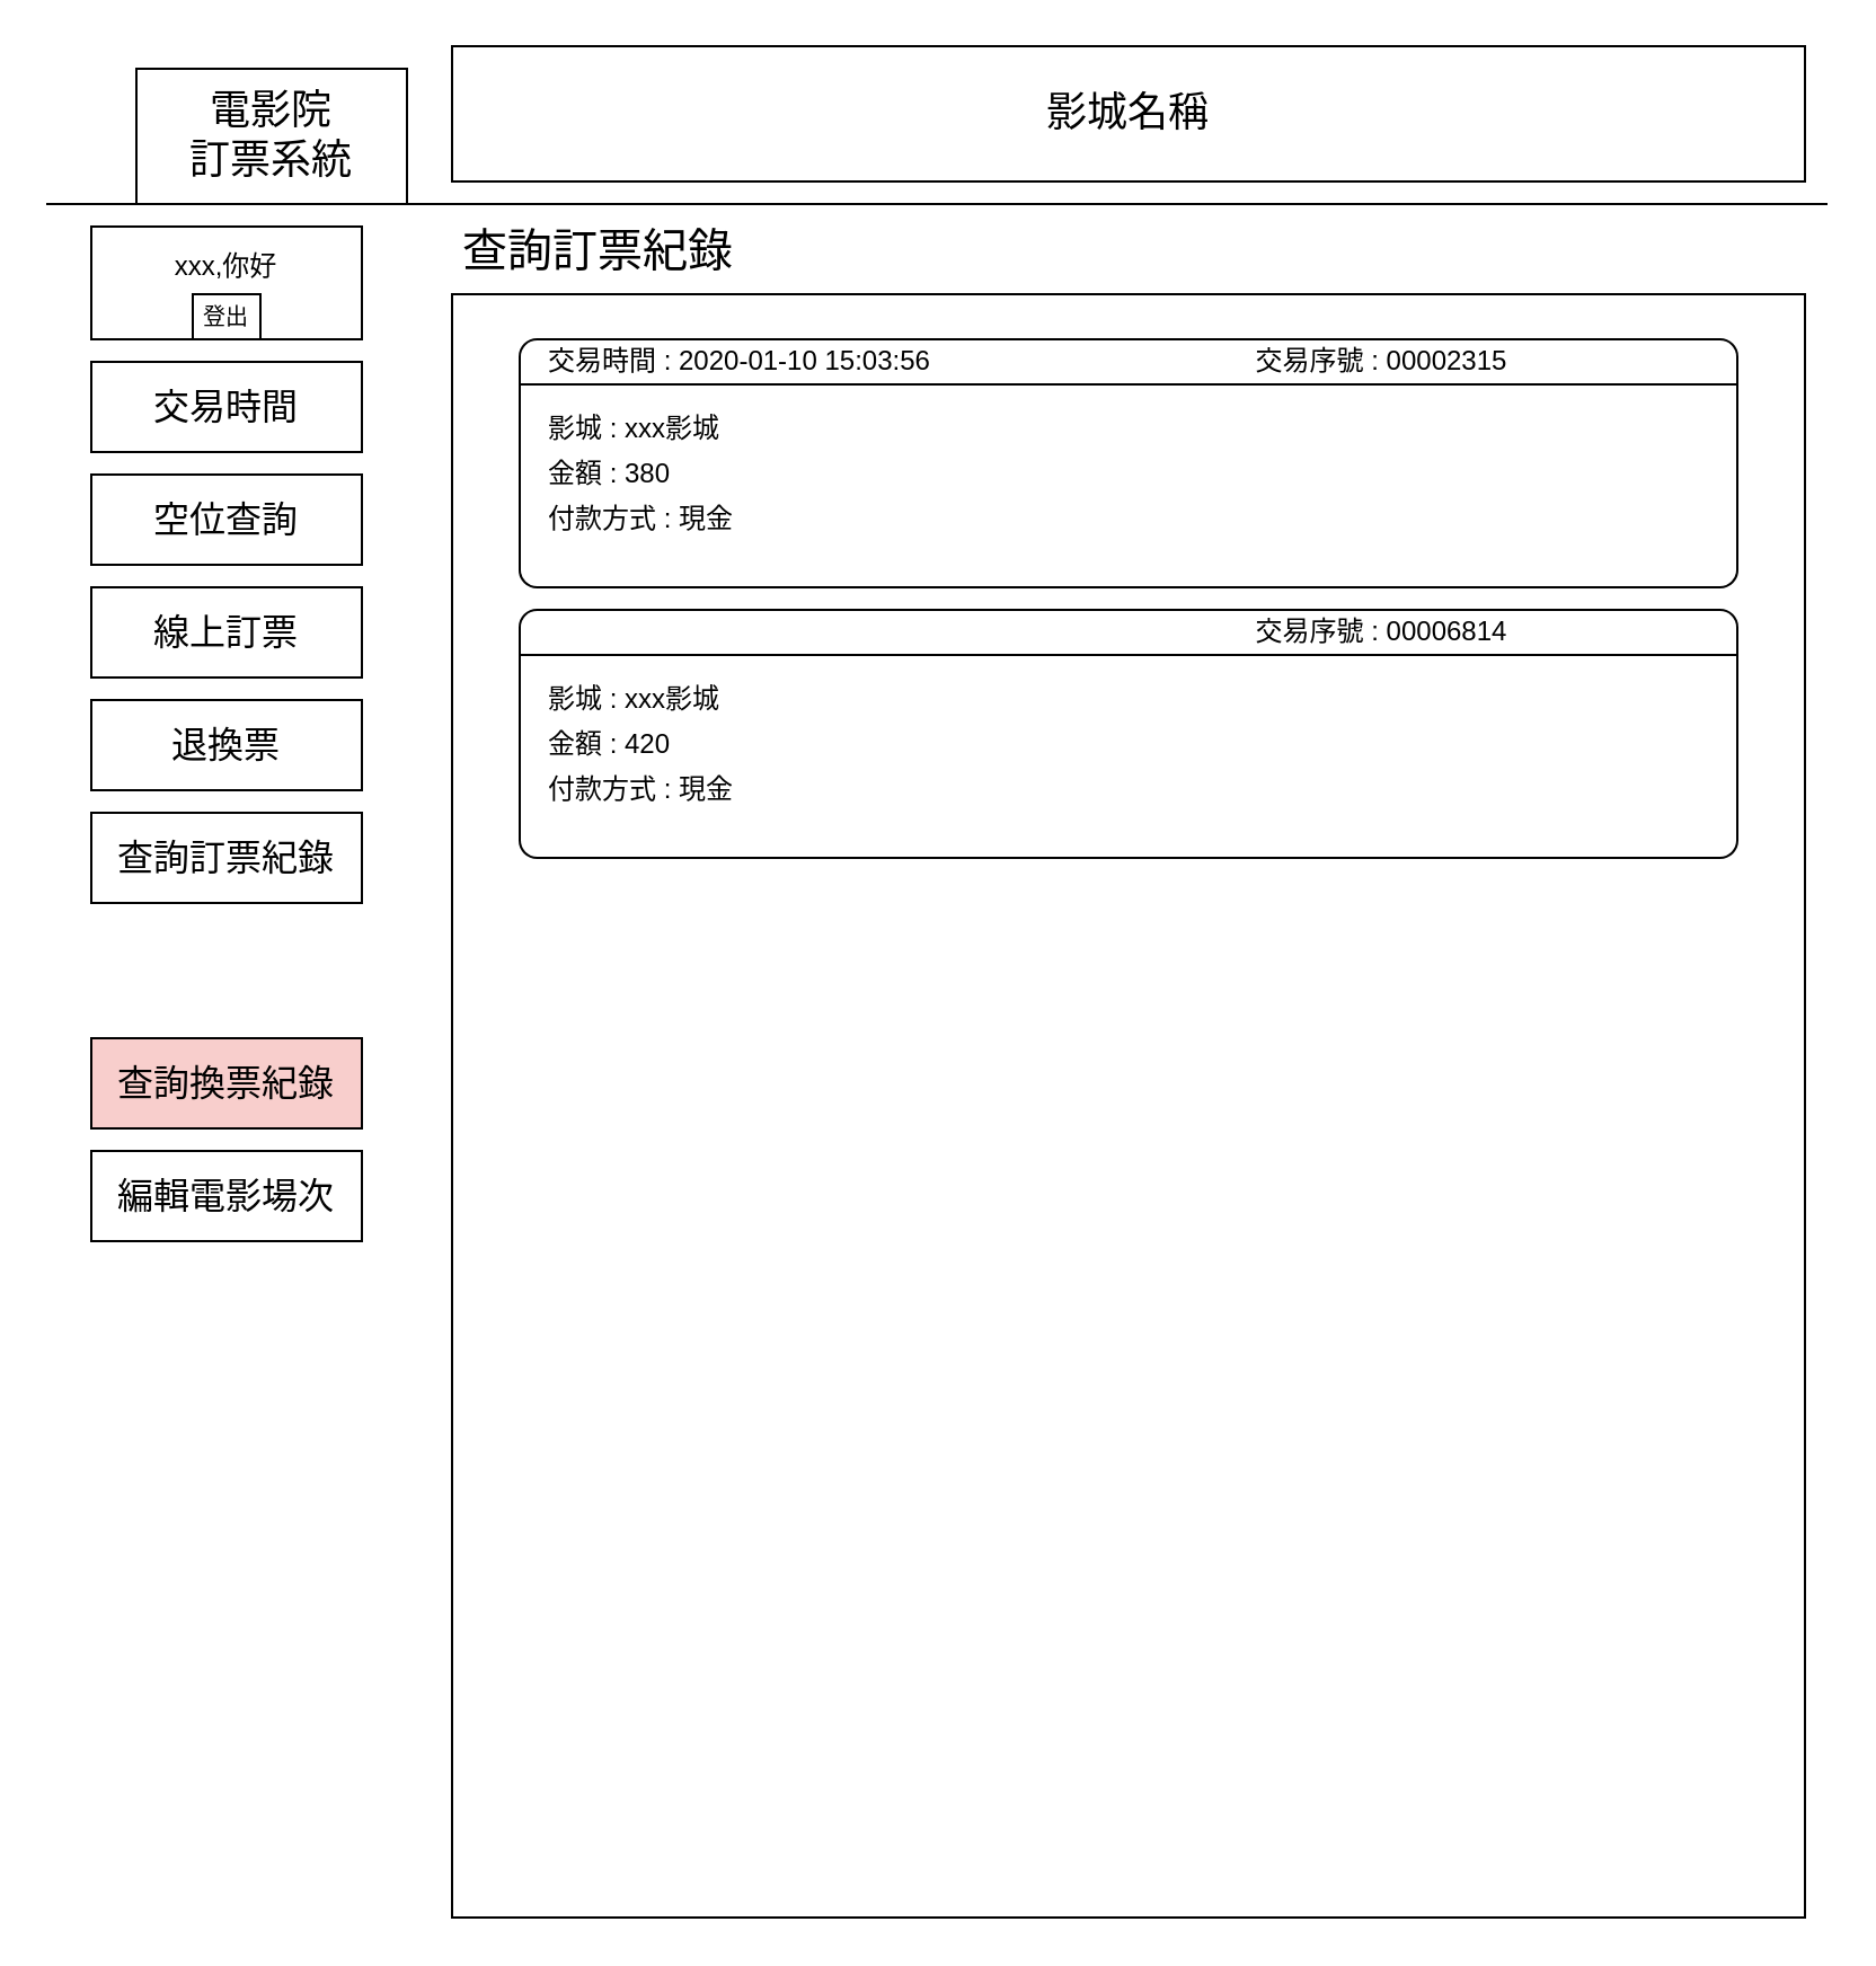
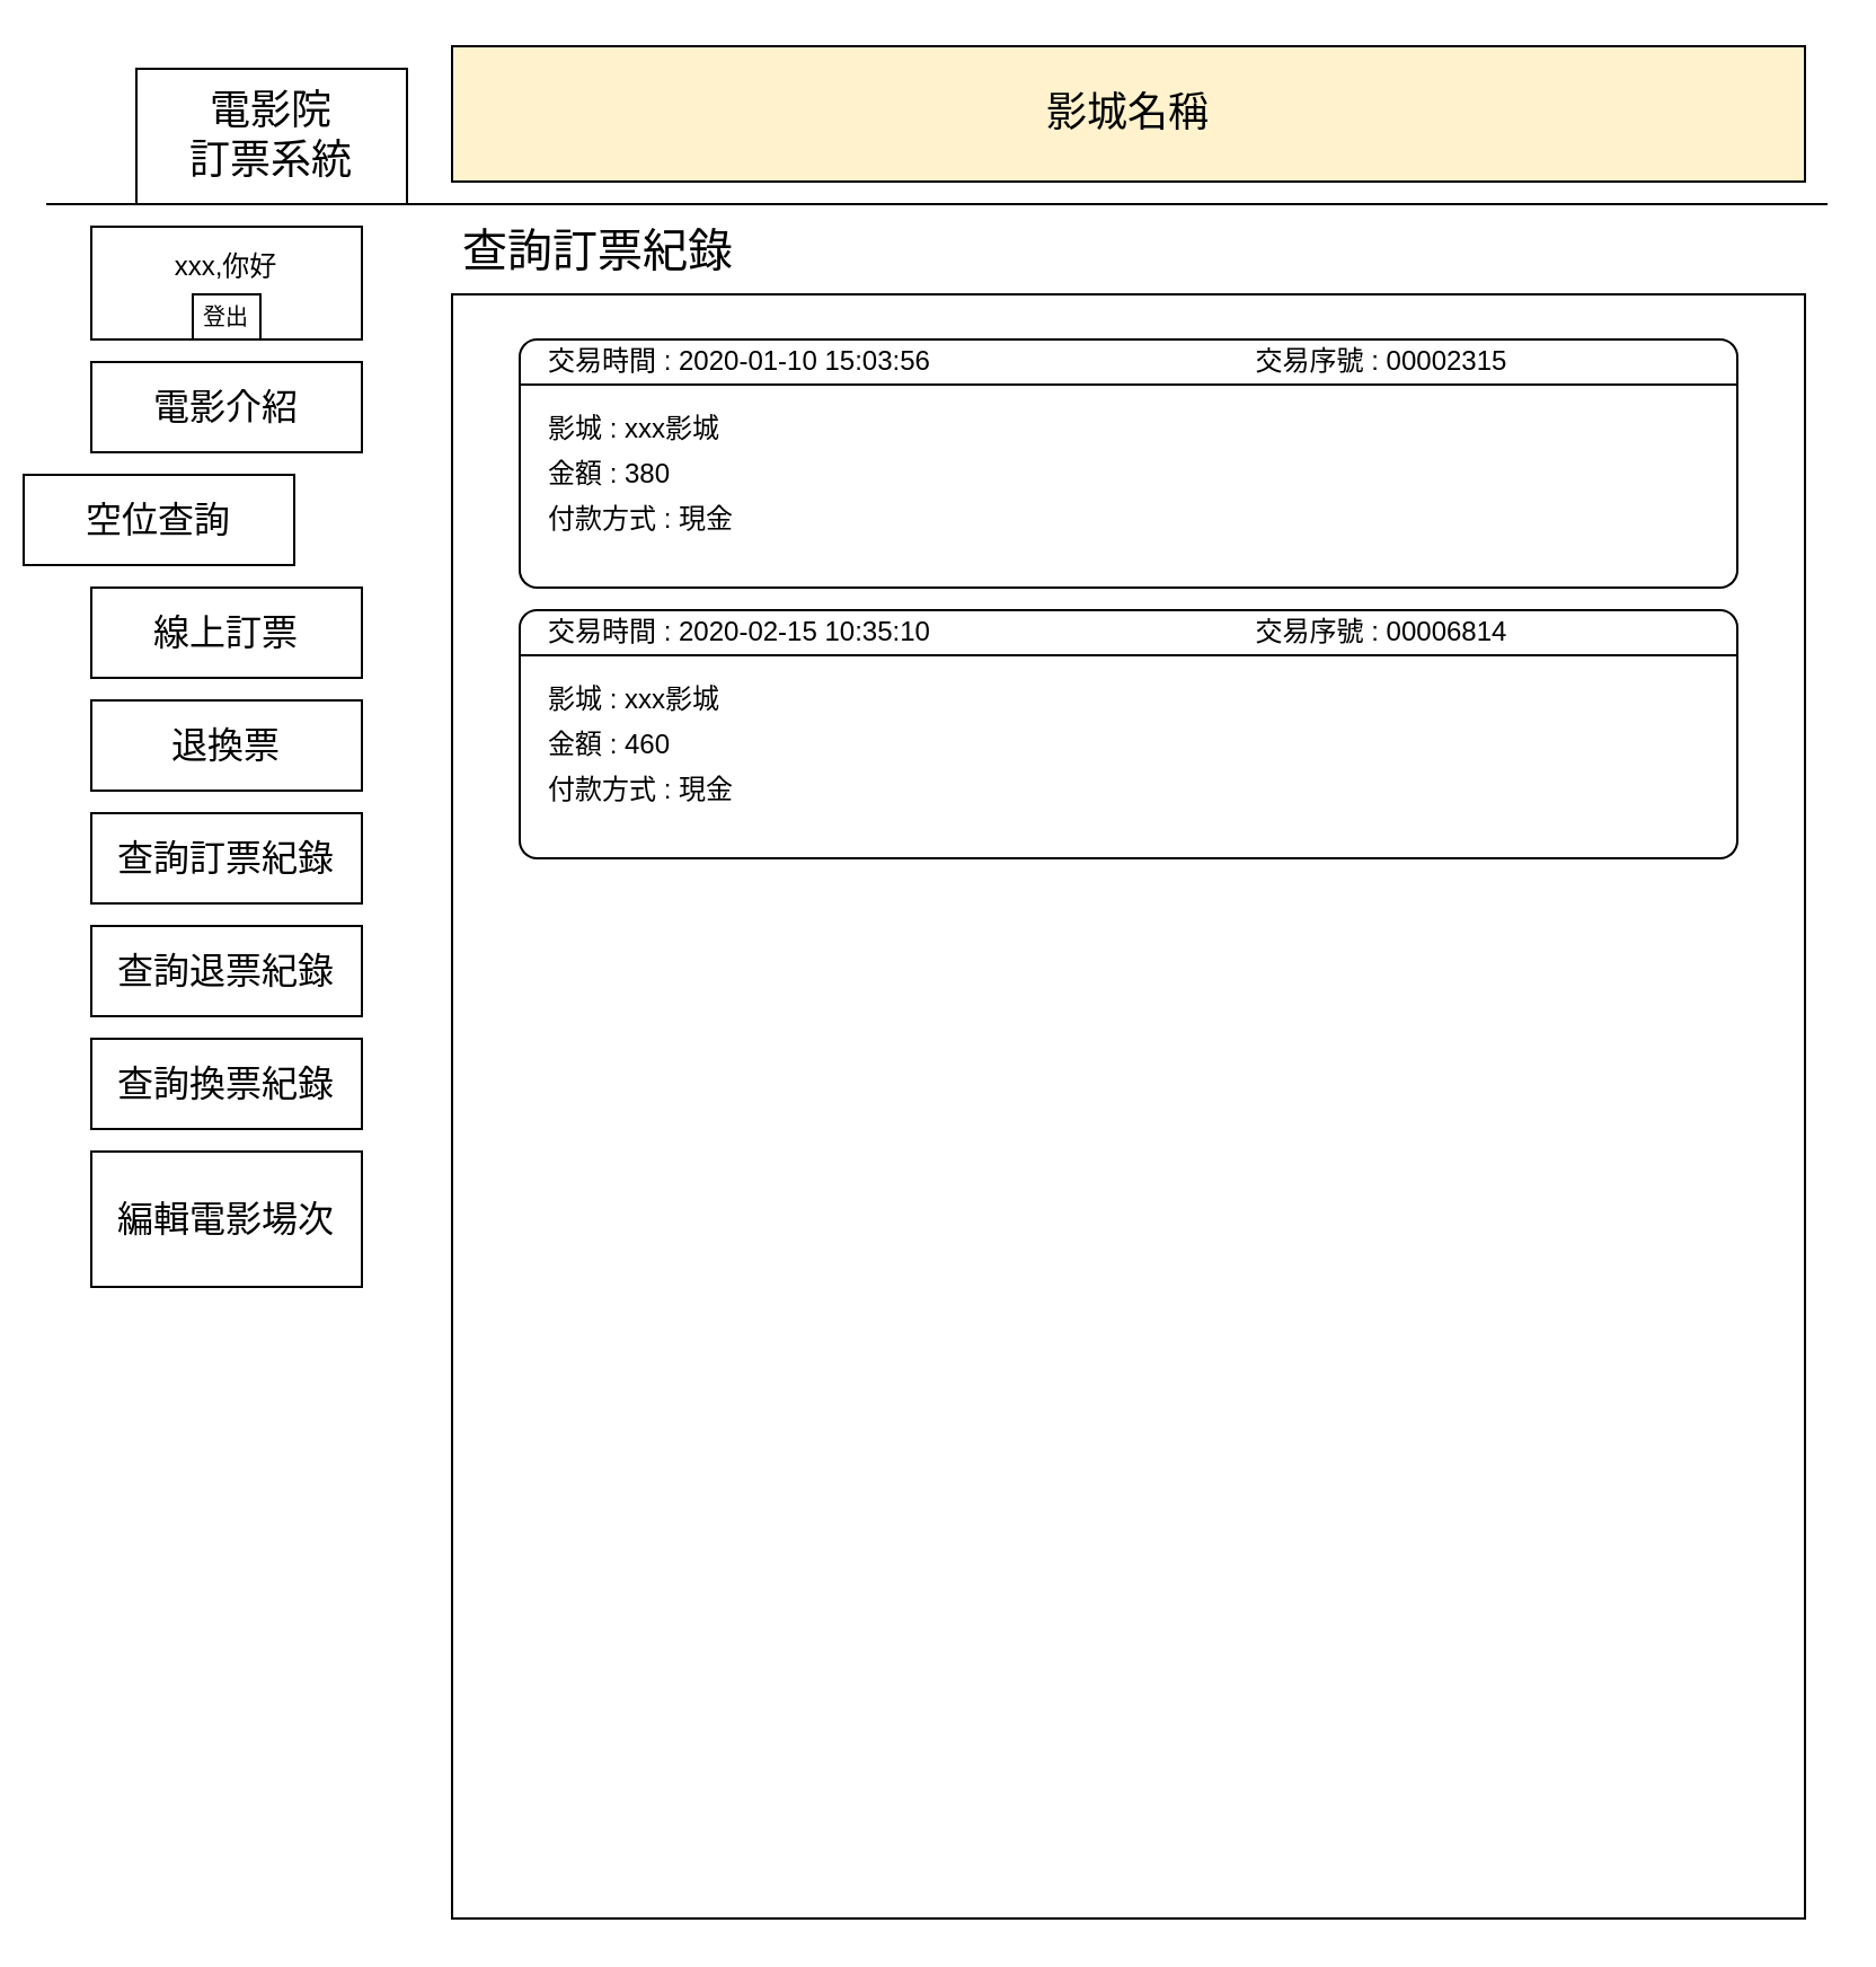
  <mxCell id="0" />
  <mxCell id="1" parent="0" />
  <mxCell id="2" value="" style="rounded=0;whiteSpace=wrap;html=1;" parent="1" vertex="1"><mxGeometry x="200" y="130" width="600" height="720" as="geometry" /></mxCell>
  <mxCell id="3" value="&lt;span style=&quot;font-size: 18px&quot;&gt;電影院&lt;br&gt;訂票系統&lt;/span&gt;" style="rounded=0;whiteSpace=wrap;html=1;" parent="1" vertex="1"><mxGeometry x="60" y="30" width="120" height="60" as="geometry" /></mxCell>
- <mxCell id="4" value="&lt;font style=&quot;font-size: 18px&quot;&gt;影城名稱&lt;/font&gt;" style="rounded=0;whiteSpace=wrap;html=1;" parent="1" vertex="1"><mxGeometry x="200" y="20" width="600" height="60" as="geometry" /></mxCell>
+ <mxCell id="4" value="&lt;font style=&quot;font-size: 18px&quot;&gt;影城名稱&lt;/font&gt;" style="rounded=0;whiteSpace=wrap;html=1;fillColor=#fff2cc;" parent="1" vertex="1"><mxGeometry x="200" y="20" width="600" height="60" as="geometry" /></mxCell>
  <mxCell id="5" value="" style="endArrow=none;html=1;" parent="1" edge="1"><mxGeometry width="50" height="50" relative="1" as="geometry"><mxPoint x="810" y="90" as="sourcePoint" /><mxPoint x="20" y="90" as="targetPoint" /></mxGeometry></mxCell>
- <mxCell id="6" value="&lt;font style=&quot;font-size: 16px&quot;&gt;交易時間&lt;/font&gt;" style="rounded=0;whiteSpace=wrap;html=1;" parent="1" vertex="1"><mxGeometry x="40" y="160" width="120" height="40" as="geometry" /></mxCell>
+ <mxCell id="6" value="&lt;font style=&quot;font-size: 16px&quot;&gt;電影介紹&lt;/font&gt;" style="rounded=0;whiteSpace=wrap;html=1;" parent="1" vertex="1"><mxGeometry x="40" y="160" width="120" height="40" as="geometry" /></mxCell>
  <mxCell id="7" value="尚未登入&lt;br&gt;&amp;nbsp;" style="rounded=0;whiteSpace=wrap;html=1;strokeColor=#000000;align=center;" parent="1" vertex="1"><mxGeometry x="40" y="100" width="120" height="50" as="geometry" /></mxCell>
  <mxCell id="8" value="&lt;font style=&quot;font-size: 20px&quot;&gt;查詢訂票紀錄&lt;/font&gt;" style="text;html=1;strokeColor=none;fillColor=none;align=center;verticalAlign=middle;whiteSpace=wrap;rounded=0;" parent="1" vertex="1"><mxGeometry x="200" y="100" width="130" height="20" as="geometry" /></mxCell>
  <mxCell id="9" value="&lt;font style=&quot;font-size: 16px&quot;&gt;線上訂票&lt;/font&gt;" style="rounded=0;whiteSpace=wrap;html=1;" parent="1" vertex="1"><mxGeometry x="40" y="310" width="120" height="40" as="geometry" /></mxCell>
  <mxCell id="10" value="&lt;span style=&quot;font-size: 16px&quot;&gt;退換票&lt;/span&gt;" style="rounded=0;whiteSpace=wrap;html=1;" parent="1" vertex="1"><mxGeometry x="40" y="310" width="120" height="40" as="geometry" /></mxCell>
  <mxCell id="11" value="&lt;font style=&quot;font-size: 16px&quot;&gt;查詢訂票紀錄&lt;/font&gt;" style="rounded=0;whiteSpace=wrap;html=1;" parent="1" vertex="1"><mxGeometry x="40" y="360" width="120" height="40" as="geometry" /></mxCell>
- <mxCell id="12" value="&lt;font style=&quot;font-size: 16px&quot;&gt;空位查詢&lt;/font&gt;" style="rounded=0;whiteSpace=wrap;html=1;" parent="1" vertex="1"><mxGeometry x="40" y="210" width="120" height="40" as="geometry" /></mxCell>
+ <mxCell id="12" value="&lt;font style=&quot;font-size: 16px&quot;&gt;空位查詢&lt;/font&gt;" style="rounded=0;whiteSpace=wrap;html=1;" parent="1" vertex="1"><mxGeometry x="10" y="210" width="120" height="40" as="geometry" /></mxCell>
  <mxCell id="13" value="&lt;font style=&quot;font-size: 10px&quot;&gt;登入/註冊&lt;/font&gt;" style="rounded=0;whiteSpace=wrap;html=1;strokeColor=#000000;" parent="1" vertex="1"><mxGeometry x="70" y="130" width="60" height="20" as="geometry" /></mxCell>
  <mxCell id="14" value="&lt;font style=&quot;font-size: 16px&quot;&gt;線上訂票&lt;/font&gt;" style="rounded=0;whiteSpace=wrap;html=1;" parent="1" vertex="1"><mxGeometry x="40" y="260" width="120" height="40" as="geometry" /></mxCell>
  <mxCell id="15" value="" style="group" parent="1" vertex="1" connectable="0"><mxGeometry x="230" y="150" width="540" height="110" as="geometry" /></mxCell>
  <mxCell id="16" value="" style="rounded=1;whiteSpace=wrap;html=1;arcSize=7;" parent="15" vertex="1"><mxGeometry width="540" height="110" as="geometry" /></mxCell>
  <mxCell id="17" value="交易時間 : 2020-01-10 15:03:56" style="text;html=1;strokeColor=none;fillColor=none;align=left;verticalAlign=middle;whiteSpace=wrap;rounded=0;" parent="15" vertex="1"><mxGeometry x="11.25" width="191.25" height="20" as="geometry" /></mxCell>
  <mxCell id="18" value="" style="endArrow=none;html=1;" parent="15" edge="1"><mxGeometry width="50" height="50" relative="1" as="geometry"><mxPoint y="20" as="sourcePoint" /><mxPoint x="540" y="20" as="targetPoint" /></mxGeometry></mxCell>
  <mxCell id="19" value="交易序號 : 00002315" style="text;html=1;strokeColor=none;fillColor=none;align=center;verticalAlign=middle;whiteSpace=wrap;rounded=0;" parent="15" vertex="1"><mxGeometry x="315" width="135" height="20" as="geometry" /></mxCell>
  <mxCell id="20" value="&lt;font style=&quot;font-size: 12px&quot;&gt;影城 : xxx影城&lt;/font&gt;" style="text;html=1;strokeColor=none;fillColor=none;align=left;verticalAlign=middle;whiteSpace=wrap;rounded=0;" parent="15" vertex="1"><mxGeometry x="11.25" y="30" width="101.25" height="20" as="geometry" /></mxCell>
  <mxCell id="21" value="金額 : 380" style="text;html=1;strokeColor=none;fillColor=none;align=left;verticalAlign=middle;whiteSpace=wrap;rounded=0;" parent="15" vertex="1"><mxGeometry x="11.25" y="50" width="74.25" height="20" as="geometry" /></mxCell>
  <mxCell id="22" value="付款方式 : 現金" style="text;html=1;strokeColor=none;fillColor=none;align=left;verticalAlign=middle;whiteSpace=wrap;rounded=0;" parent="15" vertex="1"><mxGeometry x="11.25" y="70" width="101.25" height="20" as="geometry" /></mxCell>
  <mxCell id="23" value="" style="group" parent="1" vertex="1" connectable="0"><mxGeometry x="230" y="270" width="540" height="110" as="geometry" /></mxCell>
  <mxCell id="24" value="" style="rounded=1;whiteSpace=wrap;html=1;arcSize=7;" parent="23" vertex="1"><mxGeometry width="540" height="110" as="geometry" /></mxCell>
+ <mxCell id="25" value="交易時間 : 2020-02-15 10:35:10" style="text;html=1;strokeColor=none;fillColor=none;align=left;verticalAlign=middle;whiteSpace=wrap;rounded=0;" parent="23" vertex="1"><mxGeometry x="11.25" width="191.25" height="20" as="geometry" /></mxCell>
  <mxCell id="26" value="" style="endArrow=none;html=1;" parent="23" edge="1"><mxGeometry width="50" height="50" relative="1" as="geometry"><mxPoint y="20" as="sourcePoint" /><mxPoint x="540" y="20" as="targetPoint" /></mxGeometry></mxCell>
  <mxCell id="27" value="交易序號 : 00006814" style="text;html=1;strokeColor=none;fillColor=none;align=center;verticalAlign=middle;whiteSpace=wrap;rounded=0;" parent="23" vertex="1"><mxGeometry x="315" width="135" height="20" as="geometry" /></mxCell>
  <mxCell id="28" value="&lt;font style=&quot;font-size: 12px&quot;&gt;影城 : xxx影城&lt;/font&gt;" style="text;html=1;strokeColor=none;fillColor=none;align=left;verticalAlign=middle;whiteSpace=wrap;rounded=0;" parent="23" vertex="1"><mxGeometry x="11.25" y="30" width="101.25" height="20" as="geometry" /></mxCell>
- <mxCell id="29" value="金額 : 420" style="text;html=1;strokeColor=none;fillColor=none;align=left;verticalAlign=middle;whiteSpace=wrap;rounded=0;" parent="23" vertex="1"><mxGeometry x="11.25" y="50" width="74.25" height="20" as="geometry" /></mxCell>
+ <mxCell id="29" value="金額 : 460" style="text;html=1;strokeColor=none;fillColor=none;align=left;verticalAlign=middle;whiteSpace=wrap;rounded=0;" parent="23" vertex="1"><mxGeometry x="11.25" y="50" width="74.25" height="20" as="geometry" /></mxCell>
  <mxCell id="30" value="付款方式 : 現金" style="text;html=1;strokeColor=none;fillColor=none;align=left;verticalAlign=middle;whiteSpace=wrap;rounded=0;" parent="23" vertex="1"><mxGeometry x="11.25" y="70" width="101.25" height="20" as="geometry" /></mxCell>
- <mxCell id="32" value="&lt;font style=&quot;font-size: 16px&quot;&gt;查詢換票紀錄&lt;/font&gt;" style="rounded=0;whiteSpace=wrap;html=1;fillColor=#f8cecc;" parent="1" vertex="1"><mxGeometry x="40" y="460" width="120" height="40" as="geometry" /></mxCell>
- <mxCell id="33" value="&lt;font style=&quot;font-size: 16px&quot;&gt;編輯電影場次&lt;/font&gt;" style="rounded=0;whiteSpace=wrap;html=1;" parent="1" vertex="1"><mxGeometry x="40" y="510" width="120" height="40" as="geometry" /></mxCell>
+ <mxCell id="31" value="&lt;font style=&quot;font-size: 16px&quot;&gt;查詢退票紀錄&lt;/font&gt;" style="rounded=0;whiteSpace=wrap;html=1;" parent="1" vertex="1"><mxGeometry x="40" y="410" width="120" height="40" as="geometry" /></mxCell>
+ <mxCell id="32" value="&lt;font style=&quot;font-size: 16px&quot;&gt;查詢換票紀錄&lt;/font&gt;" style="rounded=0;whiteSpace=wrap;html=1;" parent="1" vertex="1"><mxGeometry x="40" y="460" width="120" height="40" as="geometry" /></mxCell>
+ <mxCell id="33" value="&lt;font style=&quot;font-size: 16px&quot;&gt;編輯電影場次&lt;/font&gt;" style="rounded=0;whiteSpace=wrap;html=1;" parent="1" vertex="1"><mxGeometry x="40" y="510" width="120" height="60" as="geometry" /></mxCell>
  <mxCell id="34" value="" style="group" parent="1" vertex="1" connectable="0"><mxGeometry x="40" y="100" width="120" height="50" as="geometry" /></mxCell>
  <mxCell id="35" value="xxx,你好&lt;br&gt;&amp;nbsp;" style="rounded=0;whiteSpace=wrap;html=1;strokeColor=#000000;align=center;" parent="34" vertex="1"><mxGeometry width="120" height="50" as="geometry" /></mxCell>
  <mxCell id="36" value="&lt;font style=&quot;font-size: 10px&quot;&gt;登出&lt;/font&gt;" style="rounded=0;whiteSpace=wrap;html=1;strokeColor=#000000;" parent="34" vertex="1"><mxGeometry x="45" y="30" width="30" height="20" as="geometry" /></mxCell>
